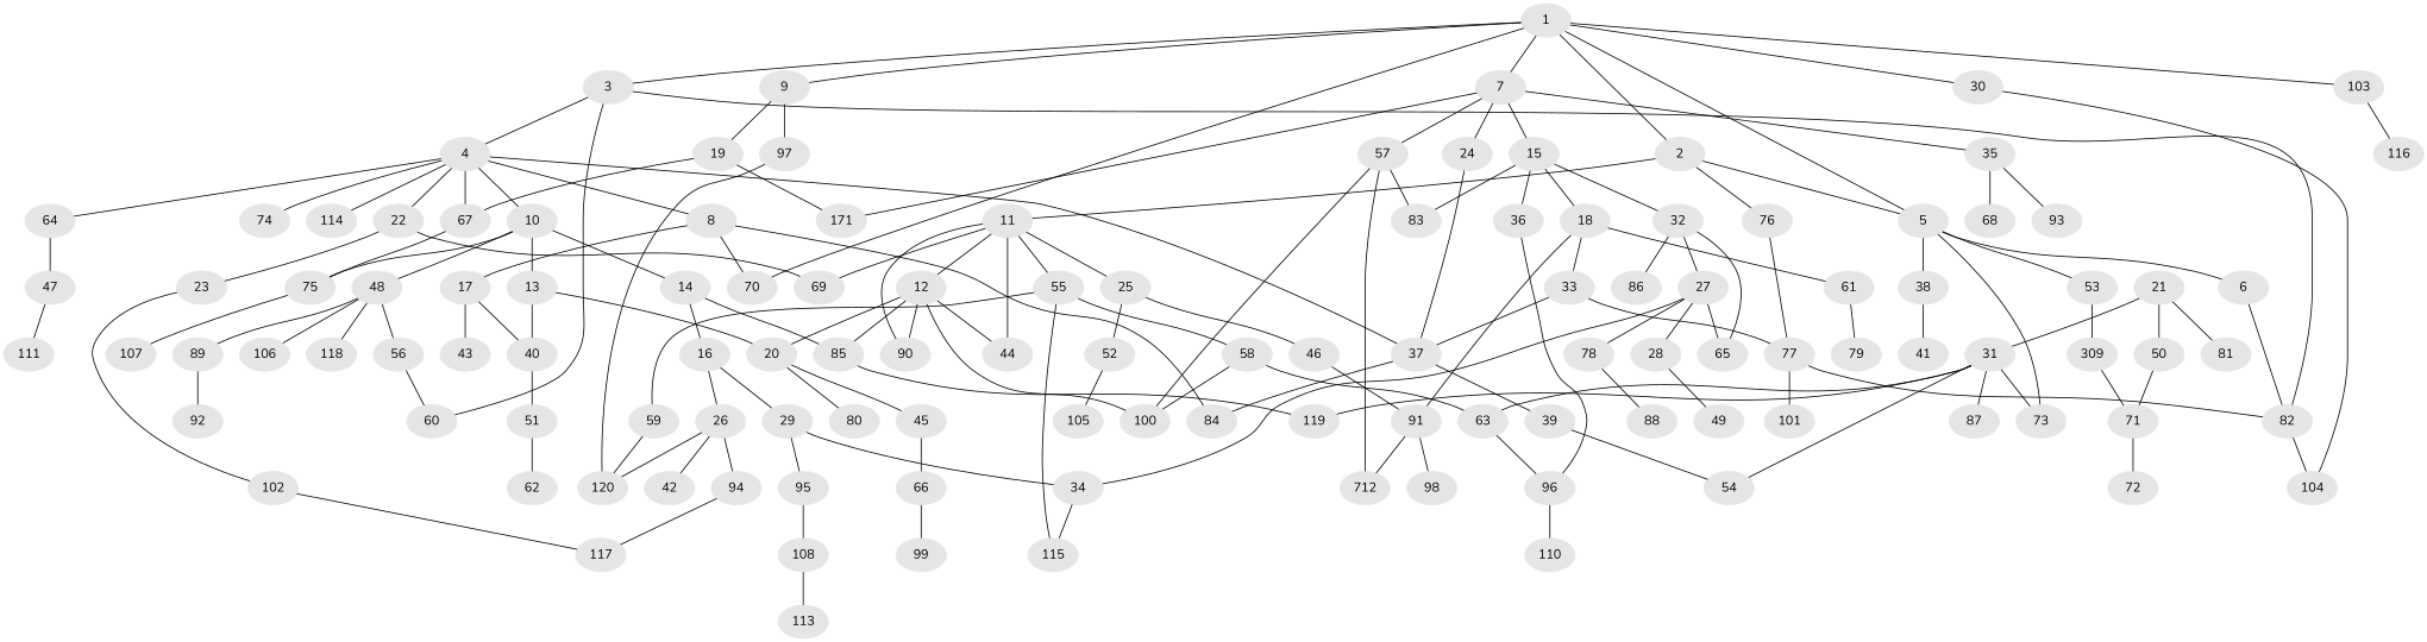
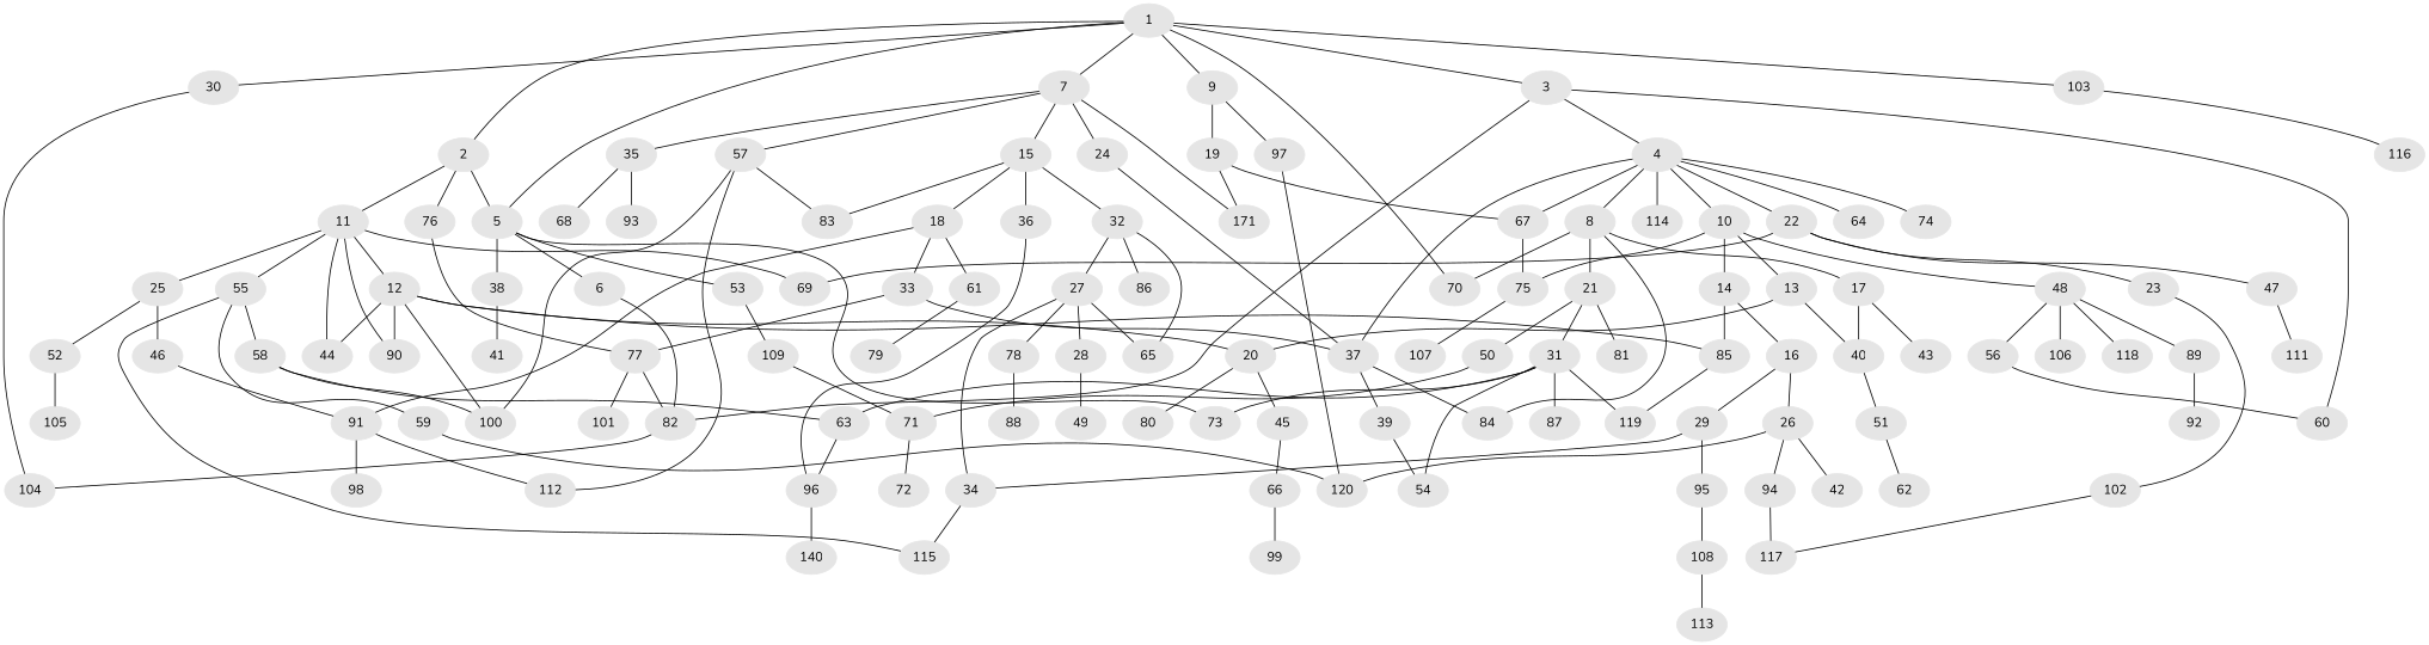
  graph {
    fontname=Nunito
    node [color=gray90 fontname=Nunito style=filled]
    edge [fontname=Nunito]
    1
    2
    3
    5
    7
    9
    30
    70
    103
    11
    76
    4
    60
    82
    6
    38
    53
    73
    15
    24
    35
    57
    n23 [label=171]
    19
    97
    104
    116
    12
    25
    44
    55
    69
    90
    77
    8
    10
    22
    37
    64
    67
    74
    114
    17
    21
    84
    13
    14
    48
    75
    23
    47
    39
    41
-   109 [label=309]
+   109
    18
    32
    36
    83
    68
    93
    100
-   112 [label=712]
+   112
    40
    43
    31
    50
    81
    120
    20
    85
    16
    56
    89
    106
    118
    107
    46
    52
    115
    58
    59
    45
    80
    119
    51
    26
    29
    33
    61
    91
    27
    28
    34
    65
    78
    86
    96
    42
    94
    95
    79
    98
    66
    54
    63
    87
    71
    102
    111
    117
    105
    49
    88
    108
    72
    101
-   110
+   110 [label=140]
    62
    99
    92
    113
    1 -- 2
    1 -- 3
    1 -- 5
    1 -- 7
    1 -- 9
    1 -- 30
    1 -- 70
    1 -- 103
    2 -- 5
    2 -- 11
    2 -- 76
    3 -- 4
    3 -- 60
    3 -- 82
    5 -- 6
    5 -- 38
    5 -- 53
    5 -- 73
    7 -- 15
    7 -- 24
    7 -- 35
    7 -- 57
    7 -- n23
    9 -- 19
    9 -- 97
    30 -- 104
    103 -- 116
    11 -- 12
    11 -- 25
    11 -- 44
    11 -- 55
    11 -- 69
    11 -- 90
    76 -- 77
    4 -- 8
    4 -- 10
    4 -- 22
    4 -- 37
    4 -- 64
    4 -- 67
    4 -- 74
    4 -- 114
    82 -- 104
    6 -- 82
    38 -- 41
    53 -- 109
    15 -- 18
    15 -- 32
    15 -- 36
    15 -- 83
    24 -- 37
    35 -- 68
    35 -- 93
    57 -- 83
    57 -- 100
    57 -- 112
    19 -- n23
    19 -- 67
    97 -- 120
    12 -- 44
    12 -- 90
    12 -- 100
    12 -- 20
    12 -- 85
    25 -- 46
    25 -- 52
    55 -- 115
    55 -- 58
    55 -- 59
    77 -- 82
    77 -- 101
    8 -- 70
    8 -- 17
+   8 -- 21
    8 -- 84
    10 -- 13
    10 -- 14
    10 -- 48
    10 -- 75
    22 -- 69
    22 -- 23
-   64 -- 47
+   22 -- 47
    37 -- 84
    37 -- 39
    67 -- 75
    17 -- 40
    17 -- 43
    21 -- 31
    21 -- 50
    21 -- 81
    13 -- 40
    13 -- 20
    14 -- 85
    14 -- 16
    48 -- 56
    48 -- 89
    48 -- 106
    48 -- 118
    75 -- 107
    23 -- 102
    47 -- 111
    39 -- 54
    109 -- 71
    18 -- 33
    18 -- 61
    18 -- 91
    32 -- 27
    32 -- 65
    32 -- 86
    36 -- 96
    40 -- 51
    31 -- 73
    31 -- 119
    31 -- 54
    31 -- 63
    31 -- 87
    50 -- 71
    20 -- 45
    20 -- 80
    85 -- 119
    16 -- 26
    16 -- 29
    56 -- 60
    89 -- 92
    46 -- 91
    52 -- 105
    58 -- 100
    58 -- 63
    59 -- 120
    45 -- 66
    51 -- 62
    26 -- 120
    26 -- 42
    26 -- 94
    29 -- 34
    29 -- 95
    33 -- 77
    33 -- 37
    61 -- 79
    91 -- 112
    91 -- 98
    27 -- 28
    27 -- 34
    27 -- 65
    27 -- 78
    28 -- 49
    34 -- 115
    78 -- 88
    96 -- 110
    94 -- 117
    95 -- 108
    66 -- 99
    63 -- 96
    71 -- 72
    102 -- 117
    108 -- 113
  }
